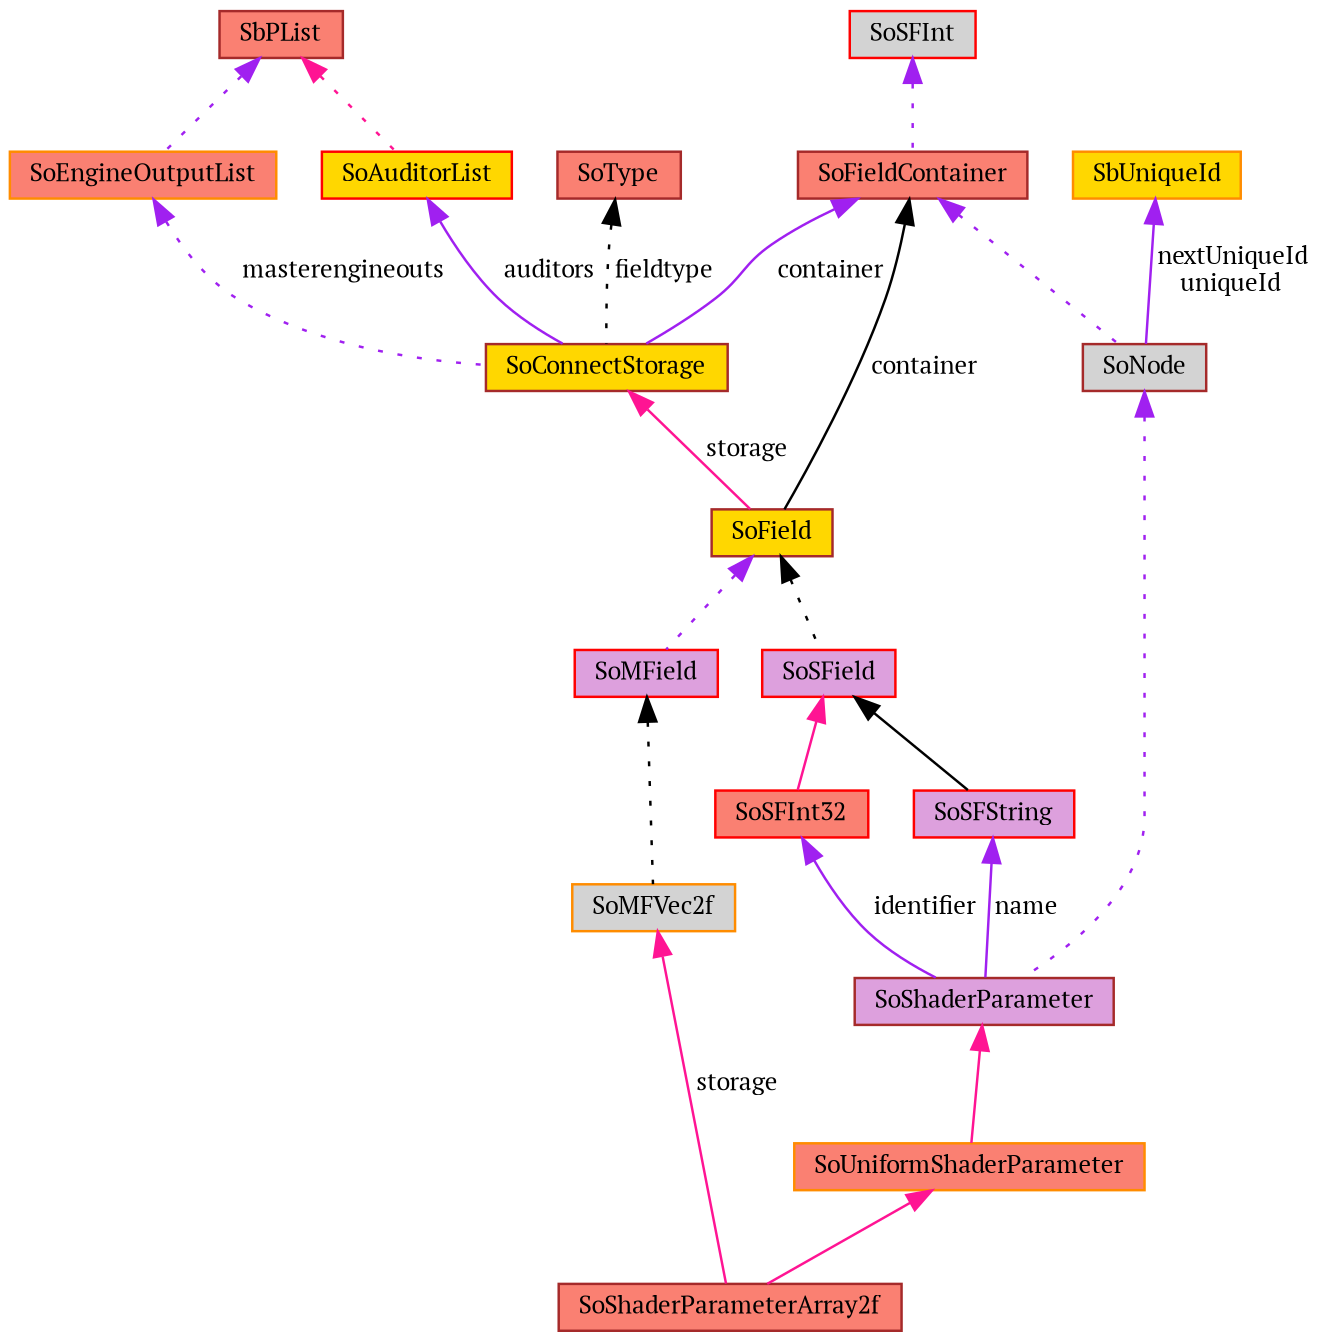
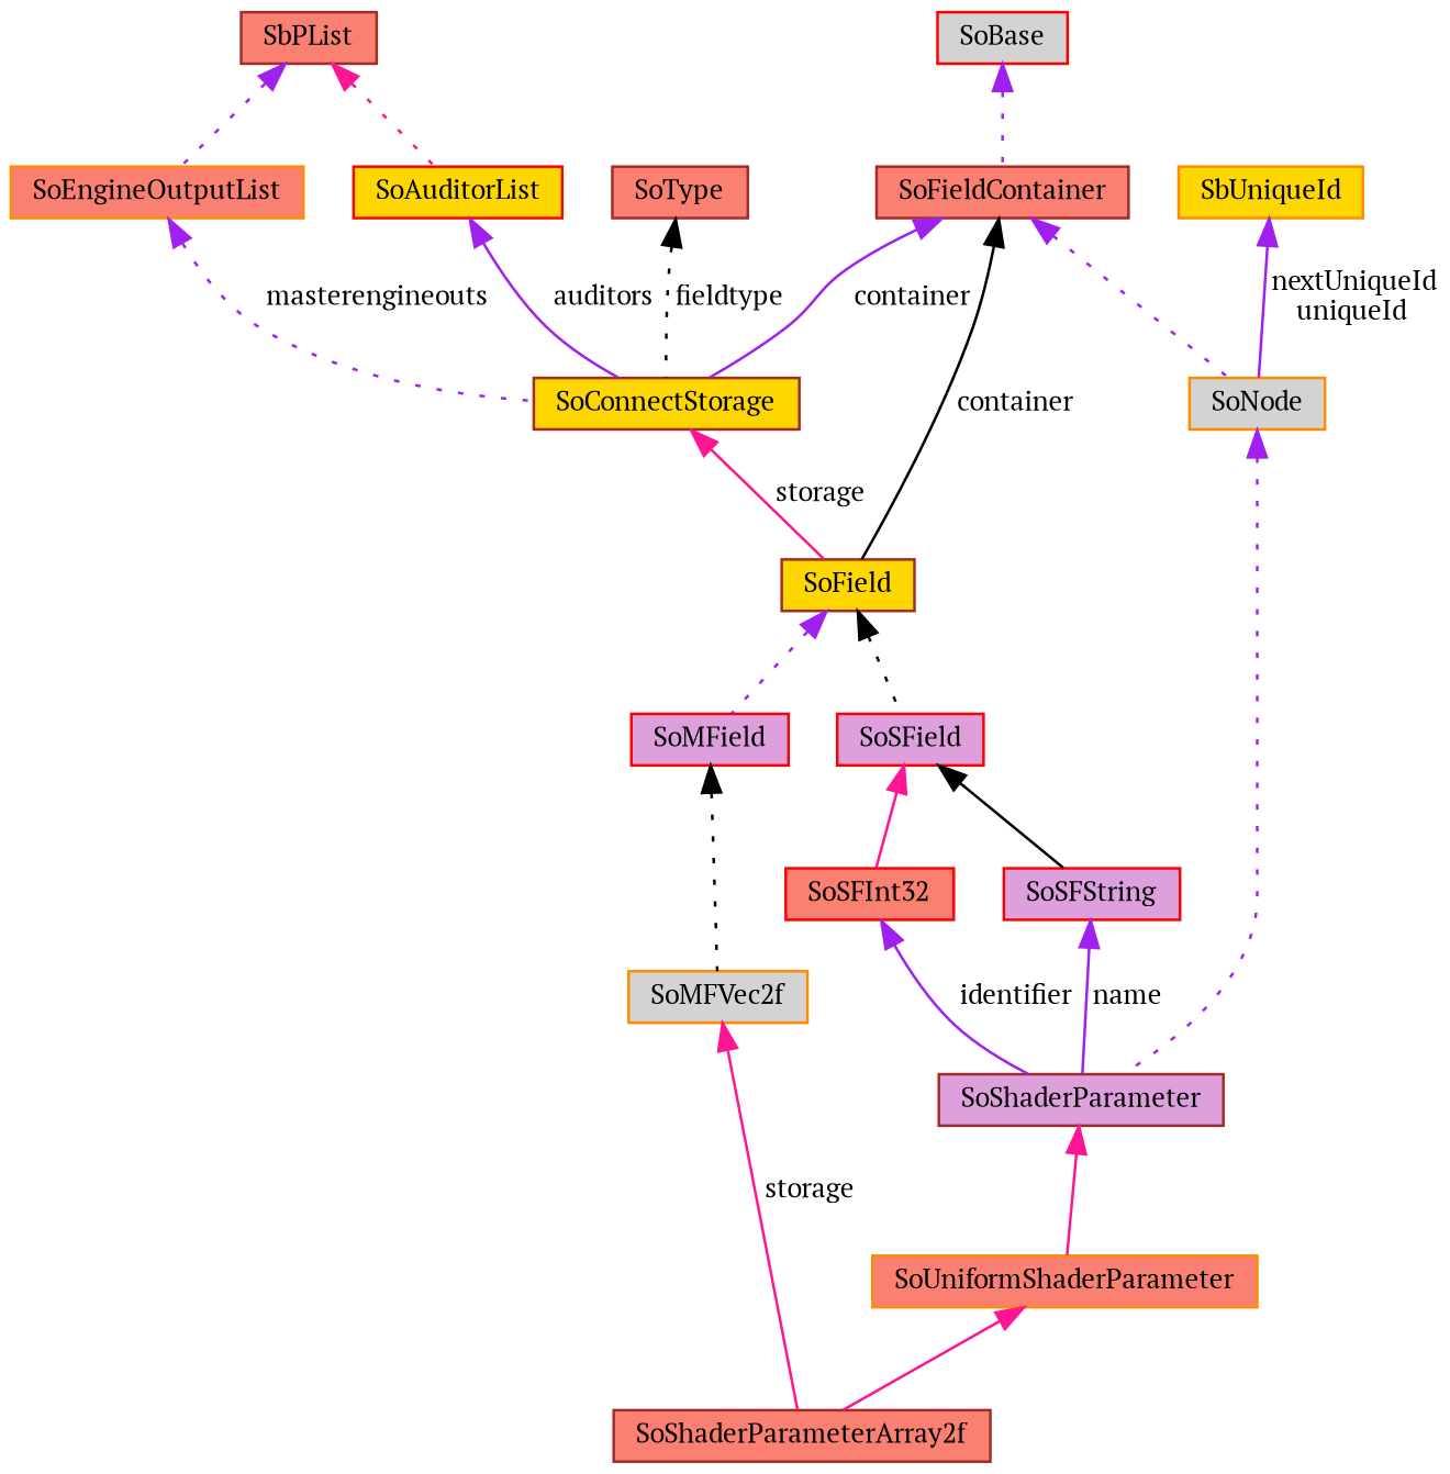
  digraph {
    fontname="PT Serif"
    node [color=brown fillcolor=salmon fontname="PT Serif" fontsize=10 shape=record style=filled]
    edge [color=purple dir=back fontname="PT Serif" fontsize=10 labelfontname=Helvetica labelfontsize=10 style=solid]
    n1 [fontcolor=black height=0.2 label=SoShaderParameterArray2f width=0.4]
    n2 [color=darkorange height=0.2 label=SoUniformShaderParameter width=0.4]
    n3 [fillcolor=plum height=0.2 label=SoShaderParameter width=0.4]
-   n4 [fillcolor=lightgrey height=0.2 label=SoNode width=0.4]
+   n4 [color=darkorange fillcolor=lightgrey height=0.2 label=SoNode width=0.4]
    n5 [height=0.2 label=SoFieldContainer width=0.4]
    n6 [fillcolor=gold height=0.2 label=SoField width=0.4]
    n7 [fillcolor=gold height=0.2 label=SoConnectStorage width=0.4]
    n8 [color=red fillcolor=plum height=0.2 label=SoSField width=0.4]
    n9 [color=red fillcolor=plum height=0.2 label=SoMField width=0.4]
-   n10 [color=red fillcolor=lightgrey height=0.2 label=SoSFInt width=0.4]
+   n10 [color=red fillcolor=lightgrey height=0.2 label=SoBase width=0.4]
    n11 [color=darkorange fillcolor=gold height=0.2 label=SbUniqueId width=0.4]
    n12 [color=red height=0.2 label=SoSFInt32 width=0.4]
    n13 [color=red fillcolor=plum height=0.2 label=SoSFString width=0.4]
    n14 [color=darkorange fillcolor=lightgrey height=0.2 label=SoMFVec2f width=0.4]
    n15 [height=0.2 label=SbPList width=0.4]
    n16 [color=red fillcolor=gold height=0.2 label=SoAuditorList width=0.4]
    n17 [color=darkorange height=0.2 label=SoEngineOutputList width=0.4]
    n18 [height=0.2 label=SoType width=0.4]
    n2 -> n1 [color=deeppink]
    n3 -> n2 [color=deeppink]
    n4 -> n3 [style=dotted]
    n5 -> n4 [style=dotted]
    n5 -> n6 [color=black label=" container"]
    n5 -> n7 [label=" container"]
    n6 -> n8 [color=black style=dotted]
    n6 -> n9 [style=dotted]
    n7 -> n6 [color=deeppink label=" storage"]
    n8 -> n12 [color=deeppink]
    n8 -> n13 [color=black]
    n9 -> n14 [color=black style=dotted]
    n10 -> n5 [style=dotted]
    n11 -> n4 [label=" nextUniqueId\nuniqueId"]
    n12 -> n3 [label=" identifier"]
    n13 -> n3 [label=" name"]
    n14 -> n1 [color=deeppink label=" storage"]
    n15 -> n16 [color=deeppink style=dotted]
    n15 -> n17 [style=dotted]
    n16 -> n7 [label=" auditors"]
    n17 -> n7 [label=" masterengineouts" style=dotted]
    n18 -> n7 [color=black label=" fieldtype" style=dotted]
  }
